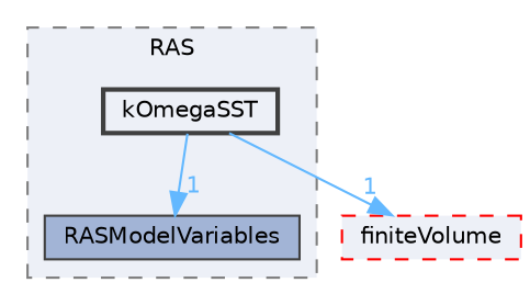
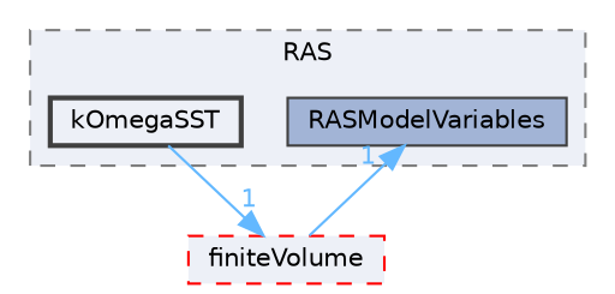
  digraph {
    compound=true
    node [color=grey25 fillcolor="#edf0f7" fontname=Helvetica fontsize=10 shape=box]
    edge [color=steelblue1 fontcolor=steelblue1 fontname=Helvetica fontsize=10 headlabel=1 labeldistance=1.5 labelfontname=Helvetica labelfontsize=10]
    n1 [fillcolor="#a2b4d6" height=0.2 label=RASModelVariables style=filled width=0.4]
    n2 [height=0.2 label=kOmegaSST style="filled,bold" width=0.4]
    n3 [color=red height=0.2 label=finiteVolume style="filled,dashed" width=0.4]
    subgraph cluster_1 {
      bgcolor="#edf0f7"
      fontname=Helvetica
      fontsize=10
      label=RAS
      pencolor=grey50
      style="filled,dashed"
      n1
      n2
    }
-   n2 -> n1
+   n3 -> n1
    n2 -> n3
  }
